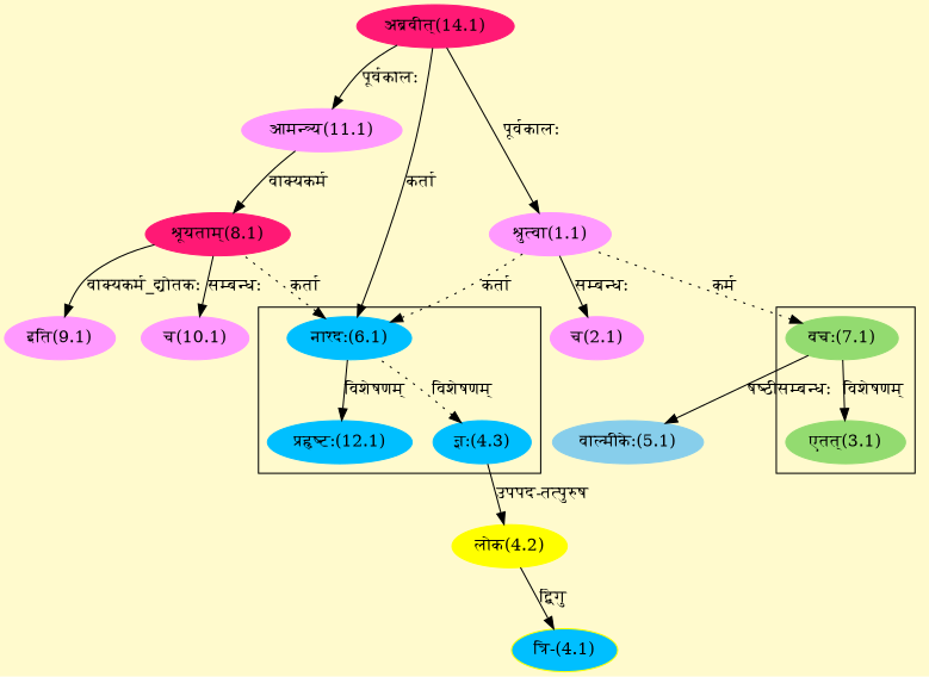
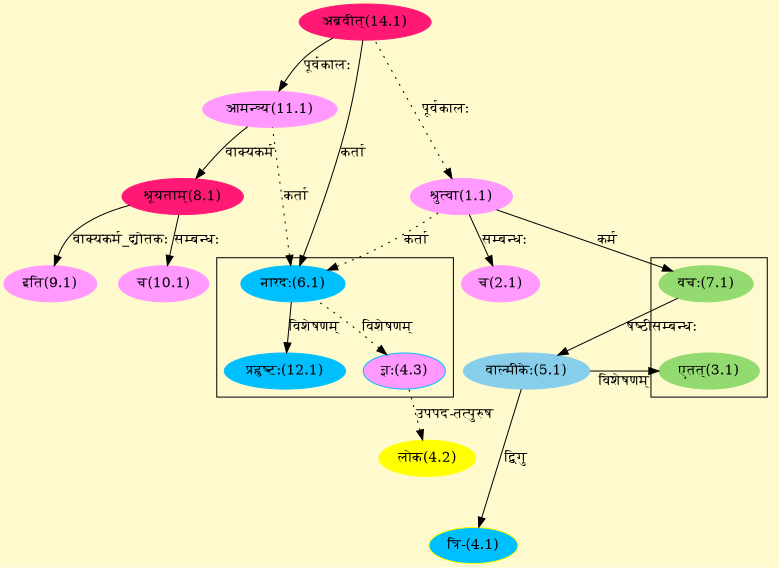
  digraph {
    bgcolor=lemonchiffon1
    compound=true
    rankdir=BT
    node [color="#FF99FF" style=filled]
    edge [dir=back]
    n1 [color="#93DB70" label="एतत्(3.1)"]
    n2 [color="#93DB70" label="वचः(7.1)"]
-   n3 [color="#00BFFF" label="ज्ञः(4.3)"]
+   n3 [color="#00BFFF" label="ज्ञः(4.3)" fillcolor="#FF99FF"]
    n4 [color="#00BFFF" label="नारदः(6.1)"]
    n5 [color="#00BFFF" label="प्रहृष्टः(12.1)"]
    n6 [label="श्रुत्वा(1.1)"]
    n7 [color="#FF1975" label="अब्रवीत्(14.1)"]
    n8 [label="आमन्त्र्य(11.1)"]
    n9 [label="च(2.1)"]
    n10 [color="#FFFF00" fillcolor="#00BFFF" label="त्रि-(4.1)"]
    n11 [color="#FFFF00" label="लोक(4.2)"]
    n12 [color="#87CEEB" label="वाल्मीकेः(5.1)"]
    n13 [color="#FF1975" label="श्रूयताम्(8.1)"]
    n14 [label="इति(9.1)"]
    n15 [label="च(10.1)"]
    subgraph cluster_1 {
      n1
      n2
    }
    subgraph cluster_2 {
      n3
      n4
      n5
    }
-   n1 -> n2 [label="विशेषणम्"]
-   n2 -> n6 [label="कर्म" style=dotted]
+   n1 -> n12 [label="विशेषणम्"]
+   n2 -> n6 [label="कर्म"]
    n3 -> n4 [label="विशेषणम्" style=dotted]
    n4 -> n6 [label="कर्ता" style=dotted]
    n4 -> n7 [label="कर्ता"]
-   n4 -> n13 [label="कर्ता" style=dotted]
+   n4 -> n8 [label="कर्ता" style=dotted]
    n5 -> n4 [label="विशेषणम्"]
-   n6 -> n7 [label="पूर्वकालः"]
+   n6 -> n7 [label="पूर्वकालः" style=dotted]
    n8 -> n7 [label="पूर्वकालः"]
    n9 -> n6 [label="सम्बन्धः"]
-   n10 -> n11 [label="द्विगु"]
-   n11 -> n3 [label="उपपद-तत्पुरुष"]
+   n10 -> n12 [label="द्विगु"]
+   n11 -> n3 [label="उपपद-तत्पुरुष" style=dotted]
    n12 -> n2 [label="षष्ठीसम्बन्धः"]
    n13 -> n8 [label="वाक्यकर्म"]
    n14 -> n13 [label="वाक्यकर्म_द्योतकः"]
    n15 -> n13 [label="सम्बन्धः"]
  }
